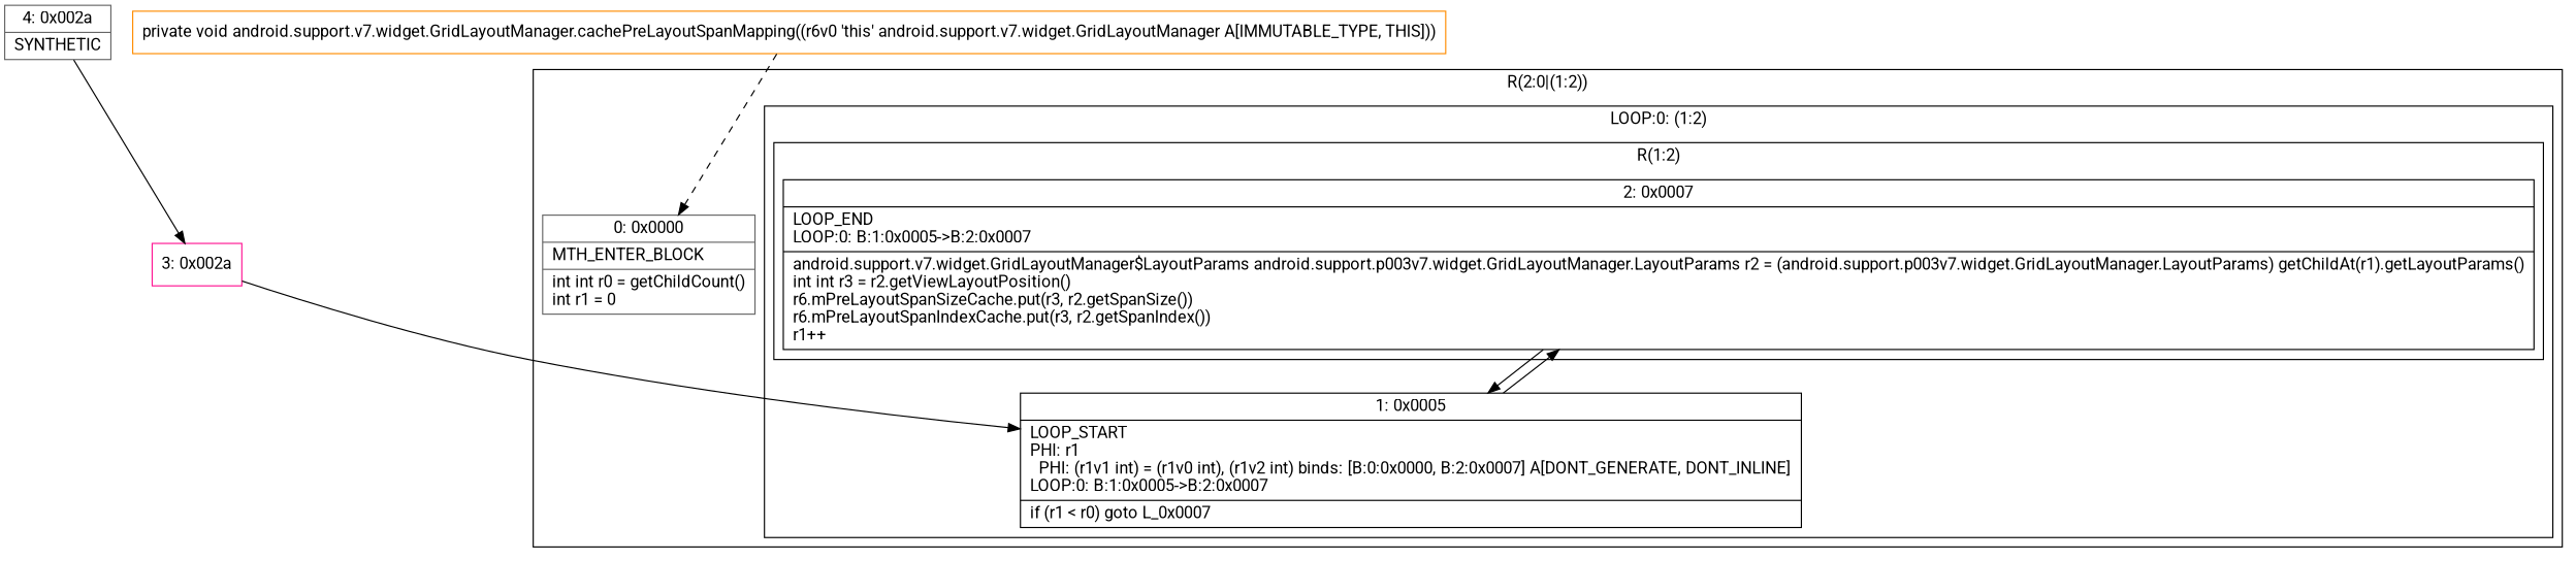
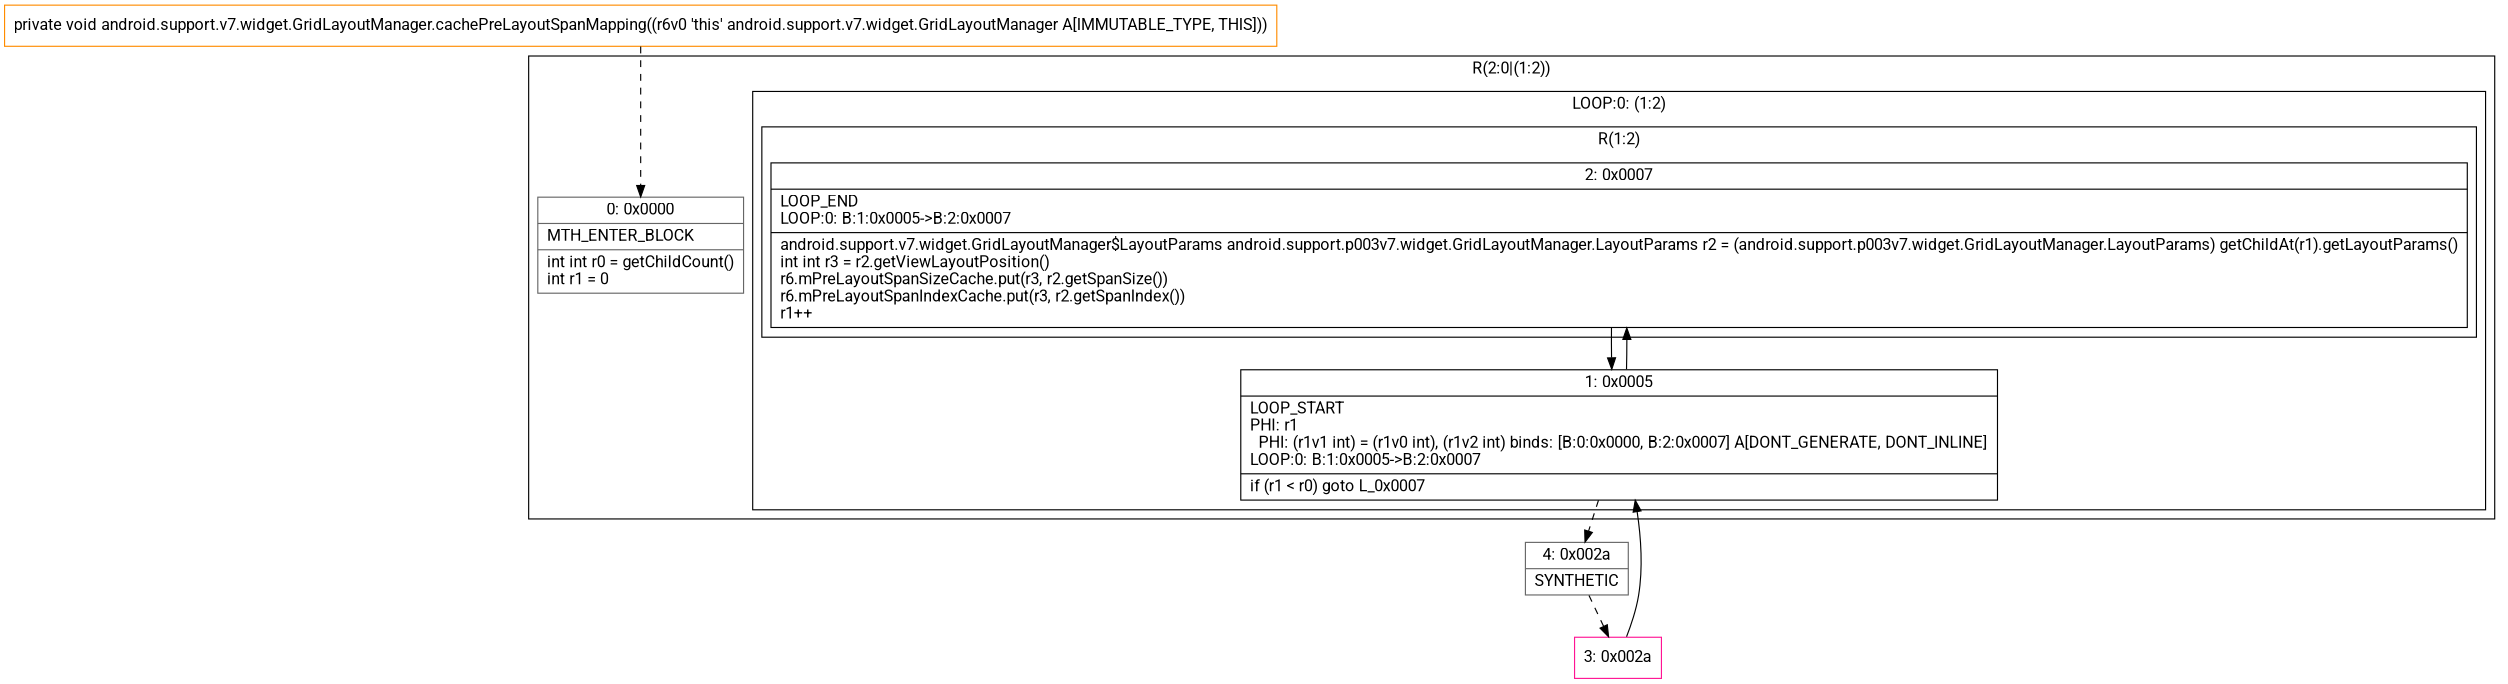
  digraph {
    fontname=Roboto
    node [color=black fontname=Roboto shape=record]
    edge [fontname=Roboto style=solid]
    n1 [label="{2\:\ 0x0007|LOOP_END\lLOOP:0: B:1:0x0005\-\>B:2:0x0007\l|android.support.v7.widget.GridLayoutManager$LayoutParams android.support.p003v7.widget.GridLayoutManager.LayoutParams r2 = (android.support.p003v7.widget.GridLayoutManager.LayoutParams) getChildAt(r1).getLayoutParams()\lint int r3 = r2.getViewLayoutPosition()\lr6.mPreLayoutSpanSizeCache.put(r3, r2.getSpanSize())\lr6.mPreLayoutSpanIndexCache.put(r3, r2.getSpanIndex())\lr1++\l}"]
    n2 [label="{1\:\ 0x0005|LOOP_START\lPHI: r1 \l  PHI: (r1v1 int) = (r1v0 int), (r1v2 int) binds: [B:0:0x0000, B:2:0x0007] A[DONT_GENERATE, DONT_INLINE]\lLOOP:0: B:1:0x0005\-\>B:2:0x0007\l|if (r1 \< r0) goto L_0x0007\l}"]
    n3 [color=gray40 label="{0\:\ 0x0000|MTH_ENTER_BLOCK\l|int int r0 = getChildCount()\lint r1 = 0\l}"]
    n4 [color=gray40 label="{4\:\ 0x002a|SYNTHETIC\l}"]
    n5 [color=deeppink label="{3\:\ 0x002a}"]
    n6 [color=darkorange label="{private void android.support.v7.widget.GridLayoutManager.cachePreLayoutSpanMapping((r6v0 'this' android.support.v7.widget.GridLayoutManager A[IMMUTABLE_TYPE, THIS])) }"]
    subgraph cluster_1 {
      label="R(2:0|(1:2))"
      n3
      subgraph cluster_2 {
        label="LOOP:0: (1:2)"
        n2
        subgraph cluster_3 {
          label="R(1:2)"
          n1
        }
      }
    }
    n1 -> n2
    n2 -> n1
-   n4 -> n5
+   n2 -> n4 [style=dashed]
+   n4 -> n5 [style=dashed]
    n5 -> n2
    n6 -> n3 [style=dashed]
  }
